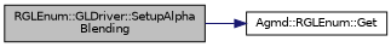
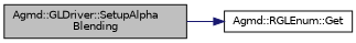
  digraph {
    rankdir=LR
    node [color=black fontname=Helvetica fontsize=10 shape=record style=filled]
-   n1 [fillcolor=grey75 fontcolor=black height=0.2 label="RGLEnum::GLDriver::SetupAlpha\lBlending" width=0.4]
+   n1 [fillcolor=grey75 fontcolor=black height=0.2 label="Agmd::GLDriver::SetupAlpha\lBlending" width=0.4]
    n2 [fillcolor=white height=0.2 label="Agmd::RGLEnum::Get" width=0.4]
    n1 -> n2 [color=midnightblue fontname=Helvetica fontsize=10 labelfontname=Helvetica labelfontsize=10 style=solid]
  }
